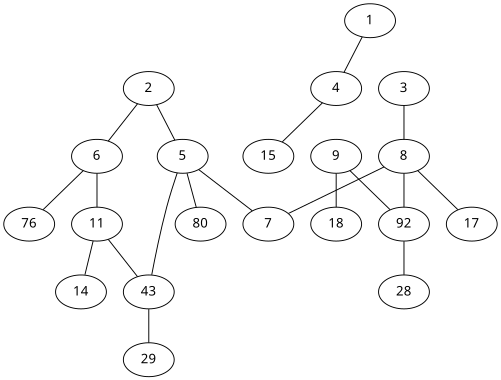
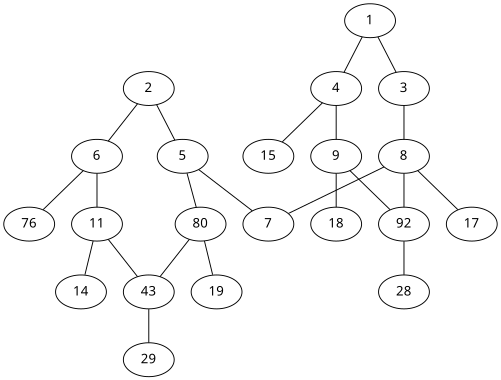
  graph {
    fontname="Noto Sans"
    node [chem=C fontname="Noto Sans"]
    edge [fontname="Noto Sans" valence=1]
    1
    3
    4
    2
    5
    6
    8
    9
    15 [chem=H]
    7 [chem=O]
    n11 [label=80]
    11
    n13 [chem=H label=76]
    n14 [label=92]
    17 [chem=H]
    18 [chem=H]
    n17 [label=43]
+   19 [chem=H]
    14 [chem=Cl]
    n20 [chem=H label=28]
    n21 [chem=H label=29]
+   1 -- 3 [valence=2]
    1 -- 4
    3 -- 8
+   4 -- 9 [valence=2]
    4 -- 15
    2 -- 5
    2 -- 6 [valence=2]
    5 -- 7
    5 -- n11 [valence=2]
    6 -- 11
    6 -- n13
    8 -- 7
    8 -- n14 [valence=2]
    8 -- 17
    9 -- n14
    9 -- 18
-   5 -- n17
+   n11 -- n17
+   n11 -- 19
    11 -- n17 [valence=2]
    11 -- 14
    n14 -- n20
    n17 -- n21
  }
